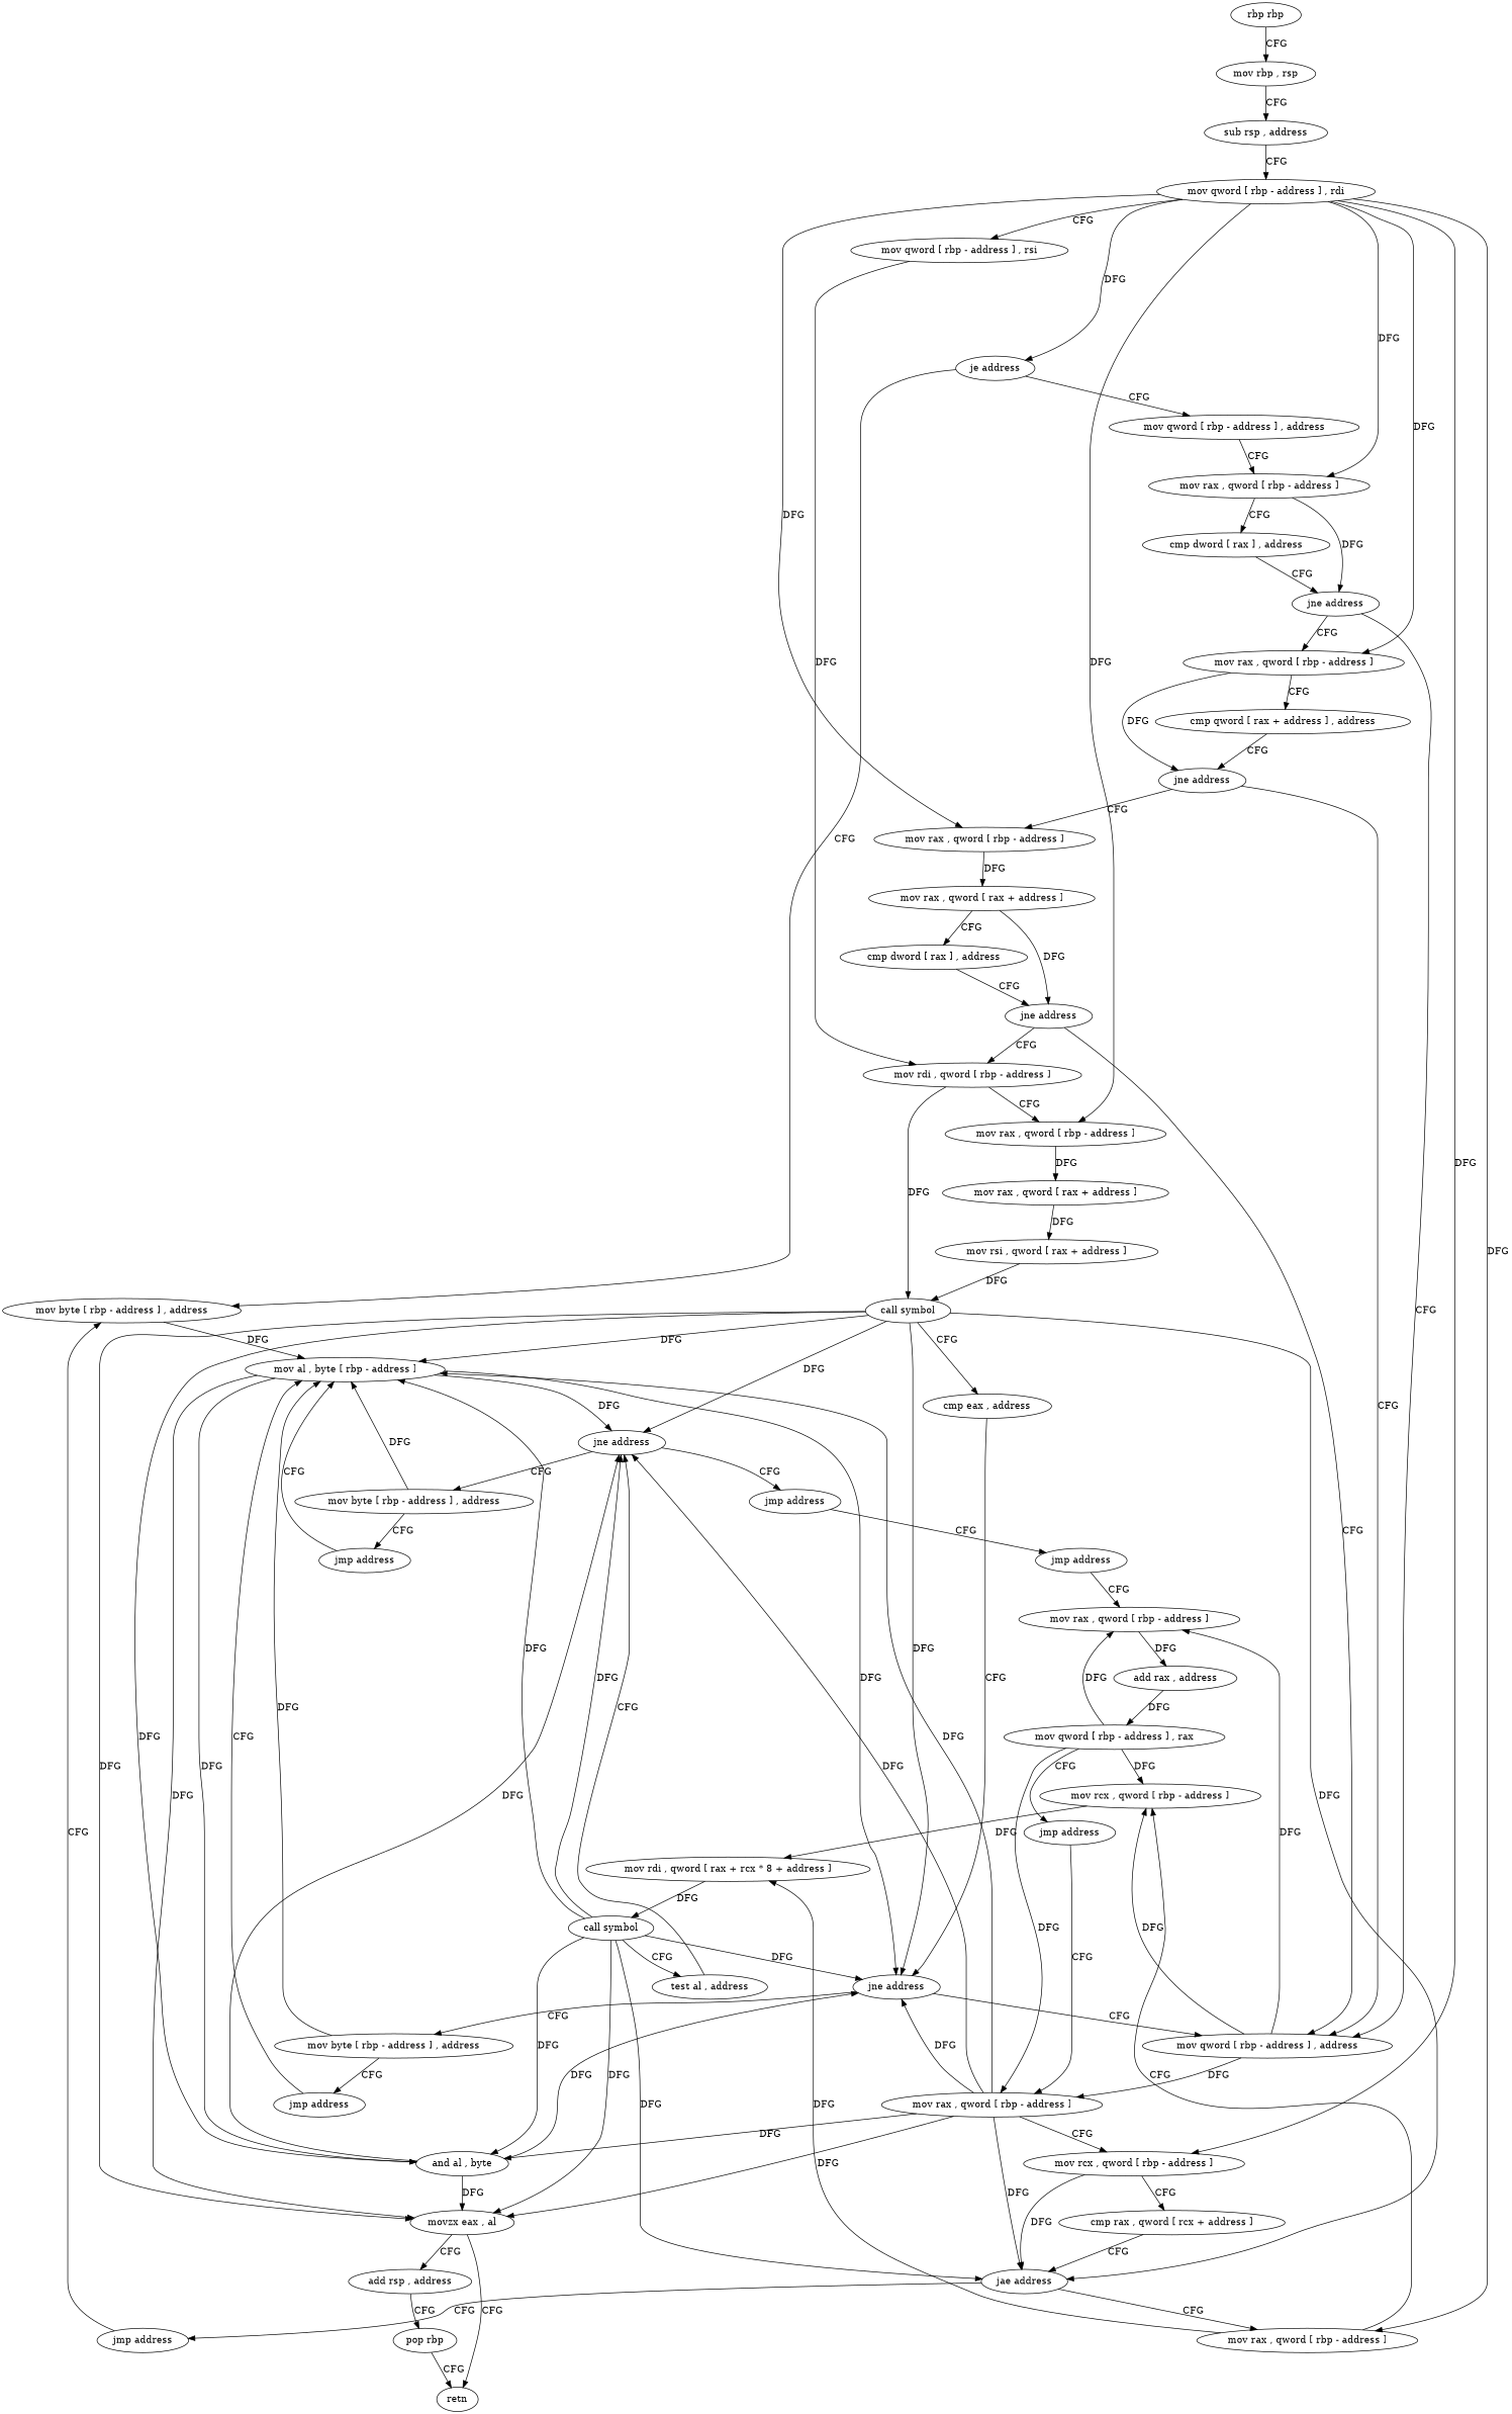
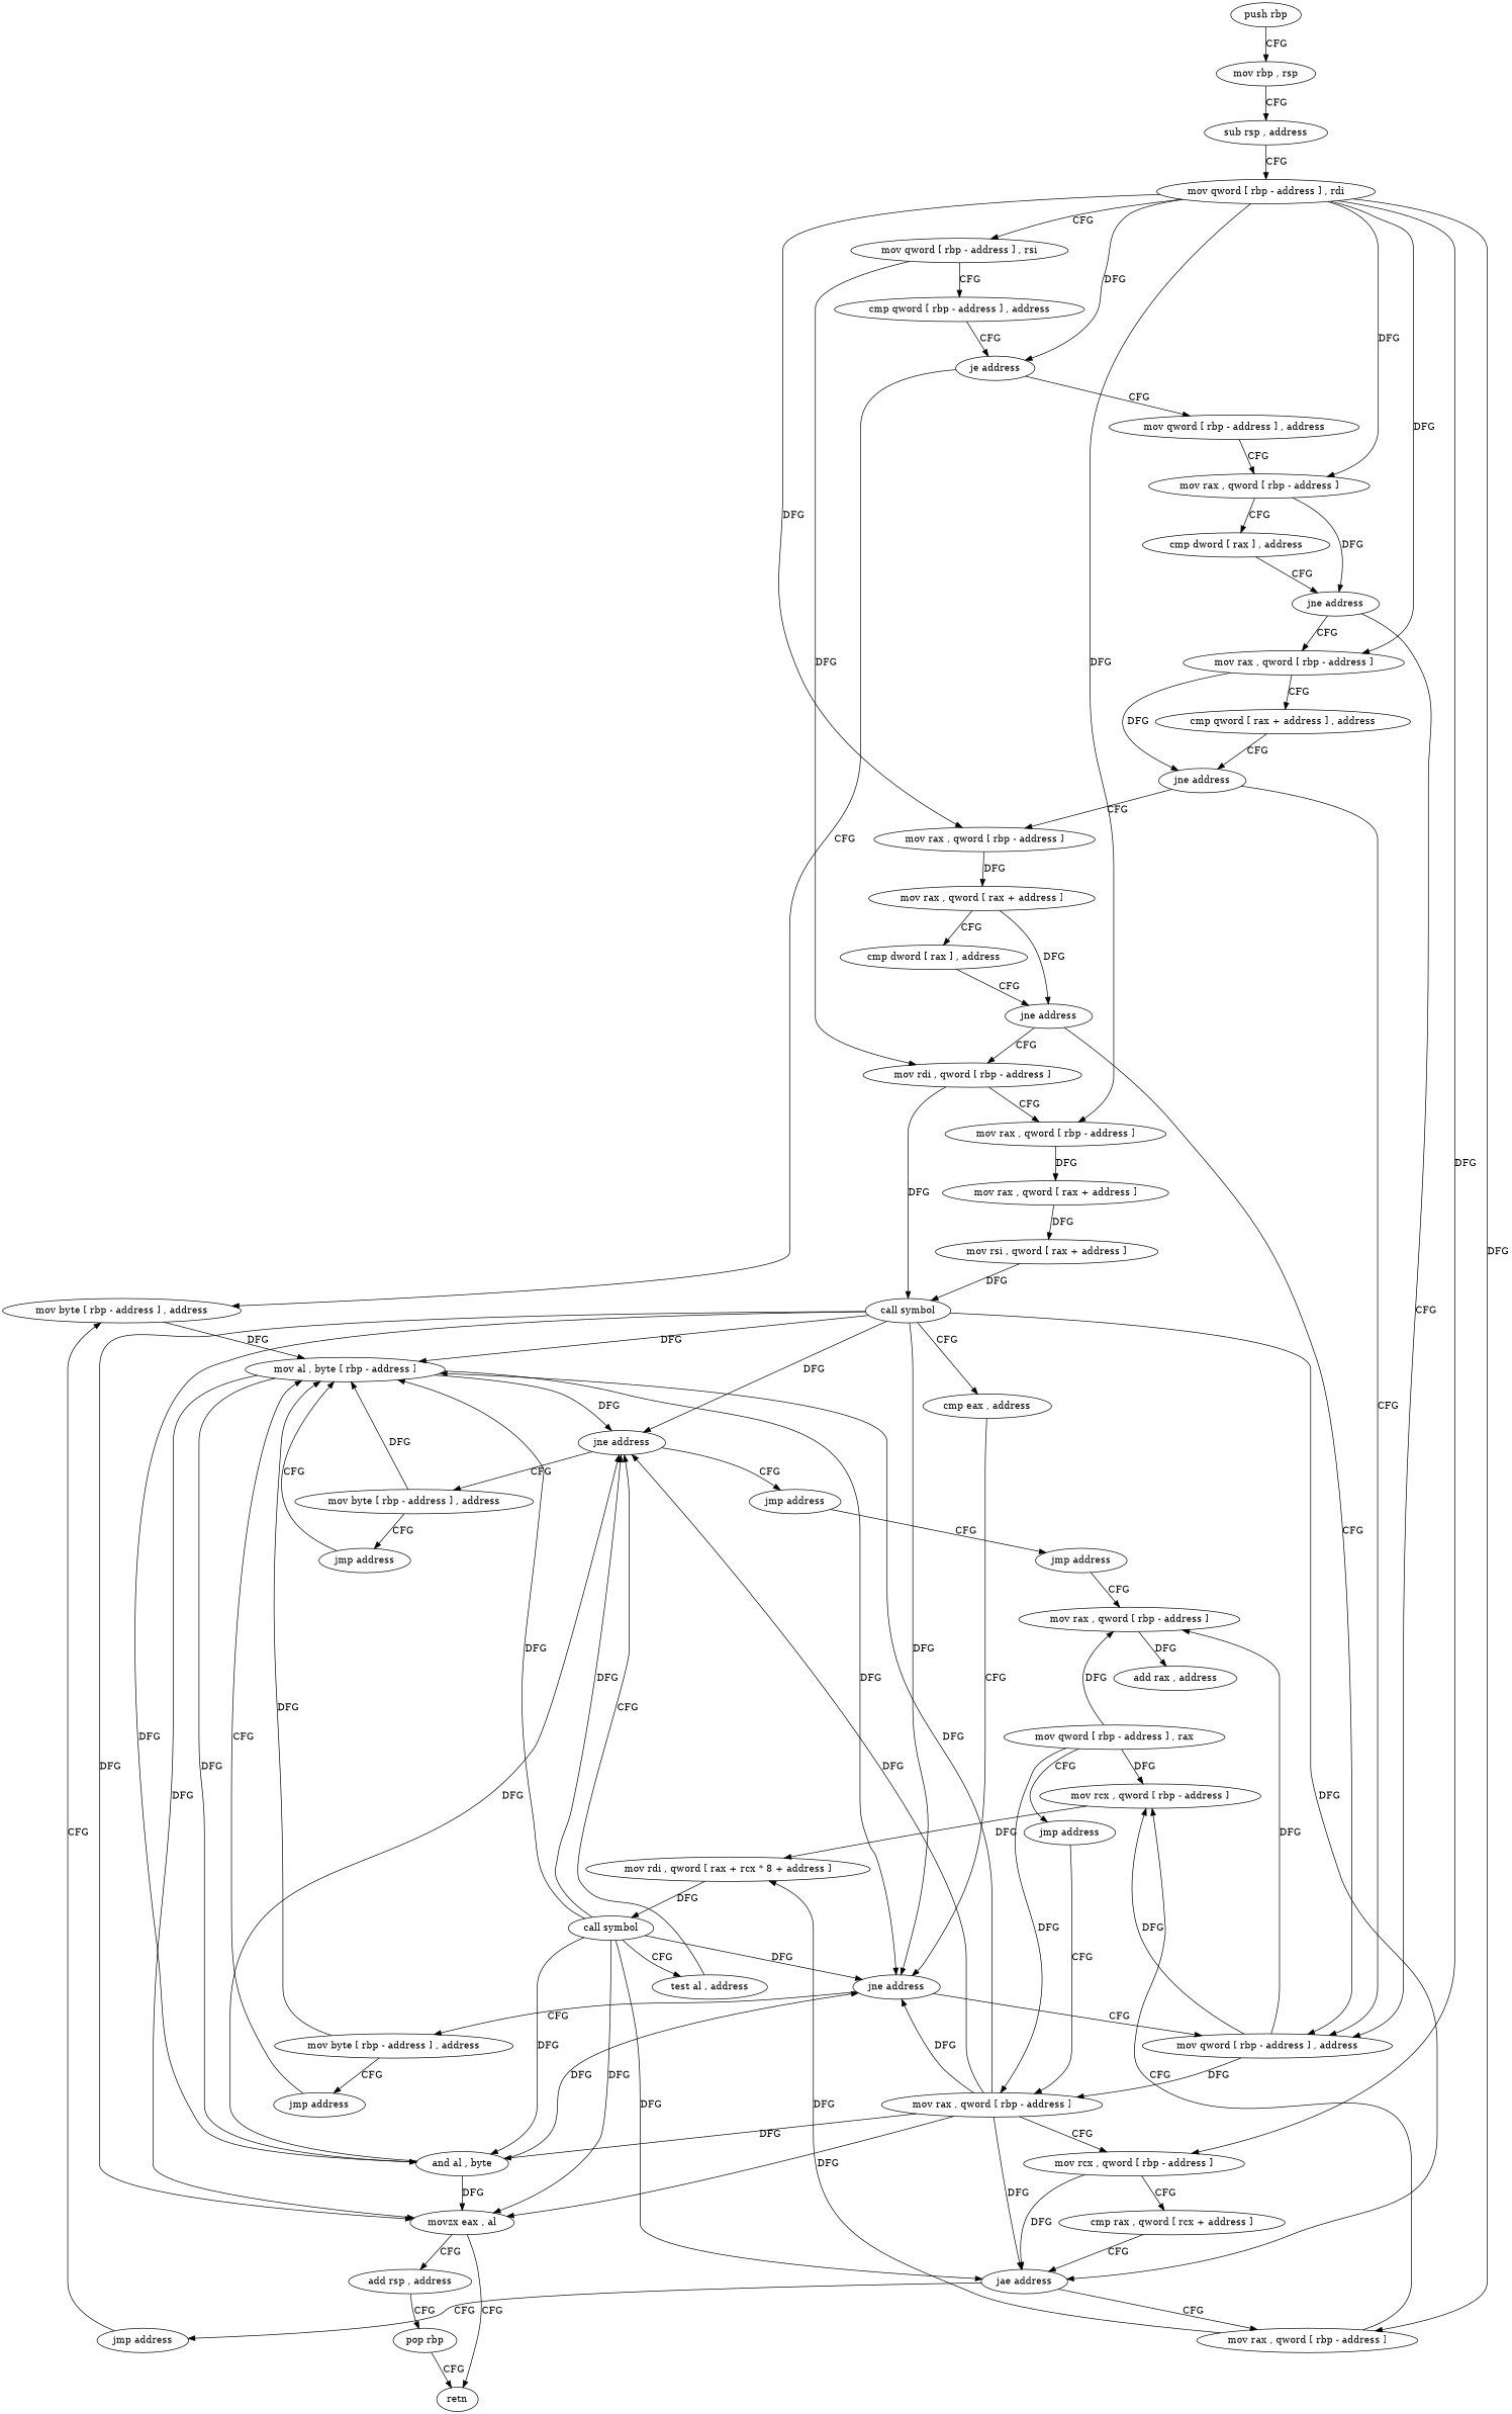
  digraph {
-   n1 [label="rbp rbp"]
+   n1 [label="push rbp"]
    n2 [label="mov rbp , rsp"]
    n3 [label="sub rsp , address"]
    n4 [label="mov qword [ rbp - address ] , rdi"]
    n5 [label="mov qword [ rbp - address ] , rsi"]
    n6 [label="je address"]
    n7 [label="mov rax , qword [ rbp - address ]"]
    n8 [label="mov rax , qword [ rbp - address ]"]
    n9 [label="mov rax , qword [ rbp - address ]"]
    n10 [label="mov rax , qword [ rbp - address ]"]
    n11 [label="mov rax , qword [ rbp - address ]"]
    n12 [label="mov rcx , qword [ rbp - address ]"]
+   n13 [label="cmp qword [ rbp - address ] , address"]
    n14 [label="mov rdi , qword [ rbp - address ]"]
    n15 [label="mov byte [ rbp - address ] , address"]
    n16 [label="mov qword [ rbp - address ] , address"]
    n17 [label="cmp dword [ rax ] , address"]
    n18 [label="jne address"]
    n19 [label="cmp qword [ rax + address ] , address"]
    n20 [label="jne address"]
    n21 [label="mov rax , qword [ rax + address ]"]
    n22 [label="mov rcx , qword [ rbp - address ]"]
    n23 [label="mov rdi , qword [ rax + rcx * 8 + address ]"]
    n24 [label="mov rax , qword [ rax + address ]"]
    n25 [label="jae address"]
    n26 [label="cmp rax , qword [ rcx + address ]"]
    n27 [label="call symbol"]
    n28 [label="mov al , byte [ rbp - address ]"]
    n29 [label="jne address"]
    n30 [label="jne address"]
    n31 [label="and al , byte"]
    n32 [label="movzx eax , al"]
    n33 [label="mov byte [ rbp - address ] , address"]
    n34 [label="jmp address"]
    n35 [label="mov qword [ rbp - address ] , address"]
    n36 [label="mov byte [ rbp - address ] , address"]
    n37 [label="add rsp , address"]
    n38 [label=retn]
    n39 [label="mov rax , qword [ rbp - address ]"]
    n40 [label="mov rax , qword [ rbp - address ]"]
    n41 [label="add rax , address"]
    n42 [label="jmp address"]
    n43 [label="cmp dword [ rax ] , address"]
    n44 [label="jne address"]
    n45 [label="call symbol"]
    n46 [label="test al , address"]
    n47 [label="jmp address"]
    n48 [label="jmp address"]
    n49 [label="cmp eax , address"]
    n50 [label="mov rsi , qword [ rax + address ]"]
    n51 [label="jmp address"]
    n52 [label="pop rbp"]
    n53 [label="mov qword [ rbp - address ] , rax"]
    n54 [label="jmp address"]
    n1 -> n2 [label=CFG]
    n2 -> n3 [label=CFG]
    n3 -> n4 [label=CFG]
    n4 -> n5 [label=CFG]
    n4 -> n6 [label=DFG]
    n4 -> n7 [label=DFG]
    n4 -> n8 [label=DFG]
    n4 -> n9 [label=DFG]
    n4 -> n10 [label=DFG]
    n4 -> n11 [label=DFG]
    n4 -> n12 [label=DFG]
+   n5 -> n13 [label=CFG]
    n5 -> n14 [label=DFG]
    n6 -> n15 [label=CFG]
    n6 -> n16 [label=CFG]
    n7 -> n17 [label=CFG]
    n7 -> n18 [label=DFG]
    n8 -> n19 [label=CFG]
    n8 -> n20 [label=DFG]
    n9 -> n21 [label=DFG]
    n10 -> n22 [label=CFG]
    n10 -> n23 [label=DFG]
    n11 -> n24 [label=DFG]
    n12 -> n25 [label=DFG]
    n12 -> n26 [label=CFG]
+   n13 -> n6 [label=CFG]
    n14 -> n11 [label=CFG]
    n14 -> n27 [label=DFG]
    n15 -> n28 [label=DFG]
    n16 -> n7 [label=CFG]
    n17 -> n18 [label=CFG]
    n18 -> n8 [label=CFG]
    n18 -> n35 [label=CFG]
    n19 -> n20 [label=CFG]
    n20 -> n9 [label=CFG]
    n20 -> n35 [label=CFG]
    n21 -> n43 [label=CFG]
    n21 -> n44 [label=DFG]
    n22 -> n23 [label=DFG]
    n23 -> n45 [label=DFG]
    n24 -> n50 [label=DFG]
    n25 -> n10 [label=CFG]
    n25 -> n42 [label=CFG]
    n26 -> n25 [label=CFG]
    n27 -> n25 [label=DFG]
    n27 -> n28 [label=DFG]
    n27 -> n29 [label=DFG]
    n27 -> n30 [label=DFG]
    n27 -> n31 [label=DFG]
    n27 -> n32 [label=DFG]
    n27 -> n49 [label=CFG]
    n28 -> n29 [label=DFG]
    n28 -> n30 [label=DFG]
    n28 -> n31 [label=DFG]
    n28 -> n32 [label=DFG]
    n29 -> n33 [label=CFG]
    n29 -> n34 [label=CFG]
    n30 -> n35 [label=CFG]
    n30 -> n36 [label=CFG]
    n31 -> n29 [label=DFG]
    n31 -> n30 [label=DFG]
    n31 -> n32 [label=DFG]
    n32 -> n37 [label=CFG]
    n32 -> n38 [label=CFG]
    n33 -> n28 [label=DFG]
    n33 -> n47 [label=CFG]
    n34 -> n48 [label=CFG]
    n35 -> n22 [label=DFG]
    n35 -> n39 [label=DFG]
    n35 -> n40 [label=DFG]
    n36 -> n28 [label=DFG]
    n36 -> n51 [label=CFG]
    n37 -> n52 [label=CFG]
    n39 -> n12 [label=CFG]
    n39 -> n25 [label=DFG]
    n39 -> n28 [label=DFG]
    n39 -> n29 [label=DFG]
    n39 -> n30 [label=DFG]
    n39 -> n31 [label=DFG]
    n39 -> n32 [label=DFG]
    n40 -> n41 [label=DFG]
-   n41 -> n53 [label=DFG]
    n42 -> n15 [label=CFG]
    n43 -> n44 [label=CFG]
    n44 -> n14 [label=CFG]
    n44 -> n35 [label=CFG]
    n45 -> n25 [label=DFG]
    n45 -> n28 [label=DFG]
    n45 -> n29 [label=DFG]
    n45 -> n30 [label=DFG]
    n45 -> n31 [label=DFG]
    n45 -> n32 [label=DFG]
    n45 -> n46 [label=CFG]
    n46 -> n29 [label=CFG]
    n47 -> n28 [label=CFG]
    n48 -> n40 [label=CFG]
    n49 -> n30 [label=CFG]
    n50 -> n27 [label=DFG]
    n51 -> n28 [label=CFG]
    n52 -> n38 [label=CFG]
    n53 -> n22 [label=DFG]
    n53 -> n39 [label=DFG]
    n53 -> n40 [label=DFG]
    n53 -> n54 [label=CFG]
    n54 -> n39 [label=CFG]
  }
